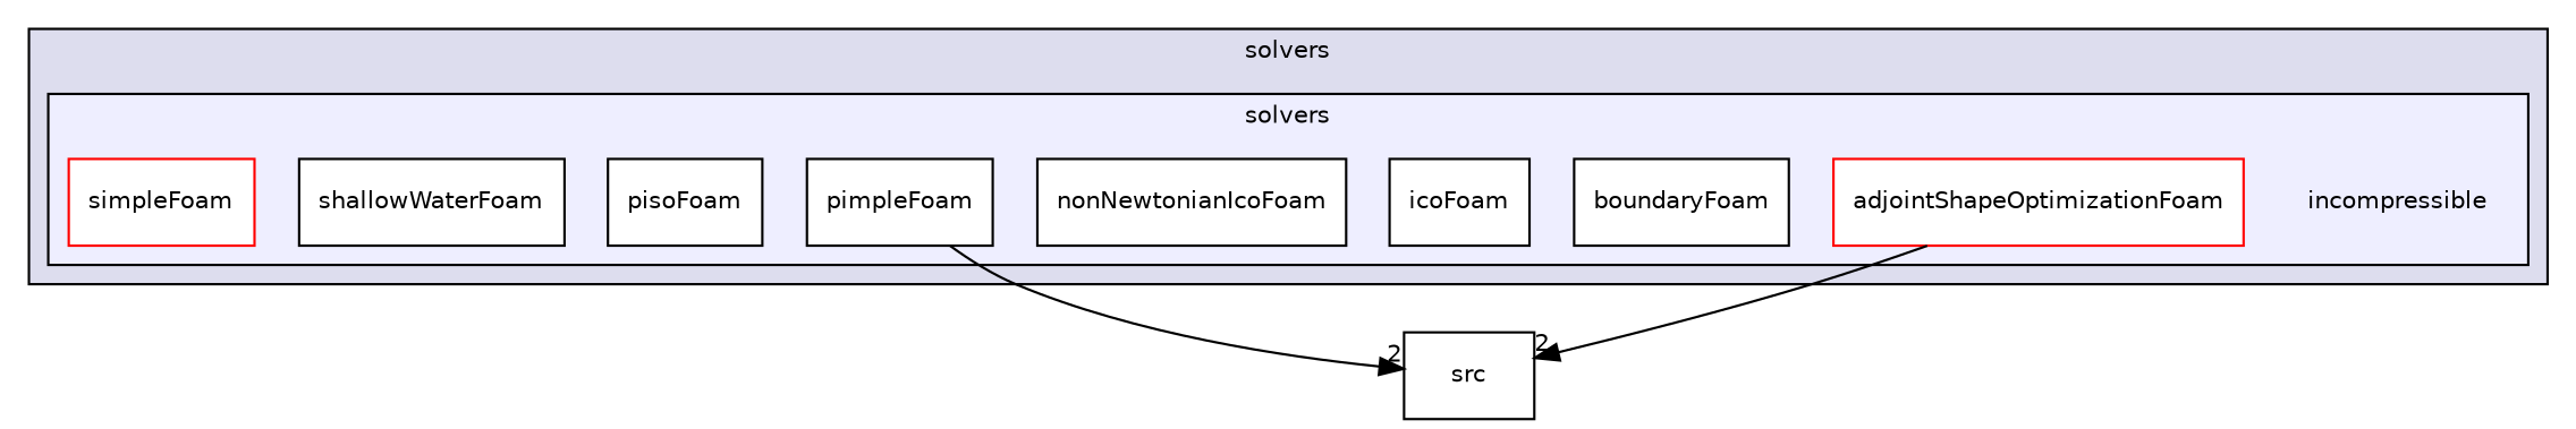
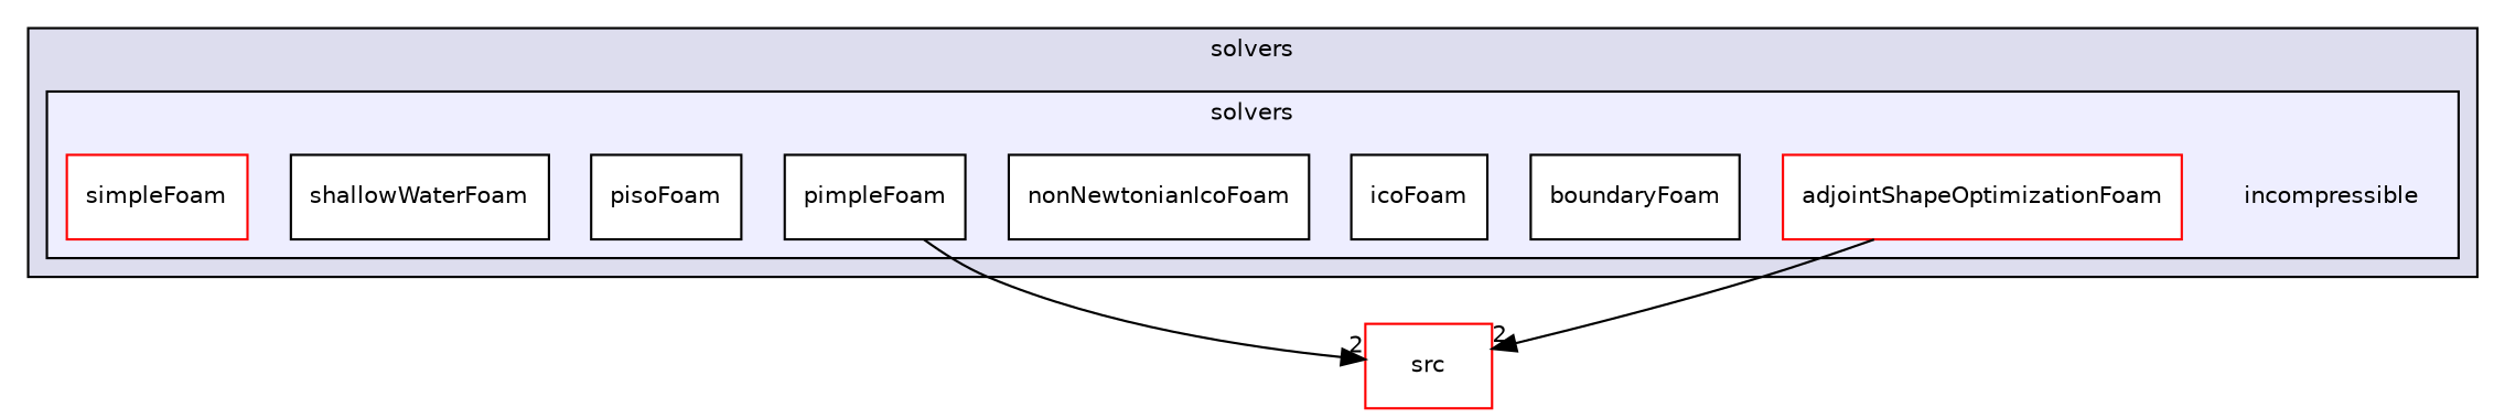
  digraph {
    compound=true
    node [fontname=Helvetica fontsize=10 shape=box color=black fillcolor=white style=filled]
    edge [headlabel=2 labeldistance=1.5 labelfontname=Helvetica labelfontsize=10]
    n1 [label=incompressible shape=plaintext color="" fillcolor="" style=""]
    n2 [color=red label=adjointShapeOptimizationFoam]
    n3 [label=boundaryFoam]
    n4 [label=icoFoam]
    n5 [label=nonNewtonianIcoFoam]
    n6 [label=pimpleFoam]
    n7 [label=pisoFoam]
    n8 [label=shallowWaterFoam]
    n9 [color=red label=simpleFoam]
-   n10 [label=src fillcolor="" style=""]
+   n10 [color=red label=src fillcolor="" style=""]
    subgraph cluster_1 {
      bgcolor="#ddddee"
      fontname=Helvetica
      fontsize=10
      label=solvers
      pencolor=black
      subgraph cluster_2 {
        bgcolor="#eeeeff"
        fontname=Helvetica
        fontsize=10
        label=solvers
        pencolor=black
        n1
        n2
        n3
        n4
        n5
        n6
        n7
        n8
        n9
      }
    }
    n2 -> n10
    n6 -> n10
  }
